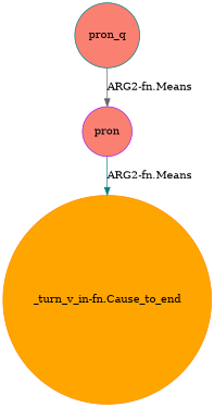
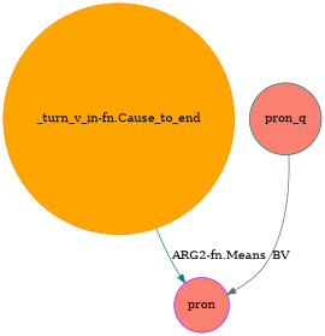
  digraph {
    node [fillcolor=salmon shape=circle style=filled]
    "_turn_v_in-fn.Cause_to_end" [color=darkorange fillcolor=orange]
    pron [color=purple]
    n3 [color=teal label=pron_q]
-   pron -> "_turn_v_in-fn.Cause_to_end" [color=teal label="ARG2-fn.Means"]
-   n3 -> pron [color=gray40 label="ARG2-fn.Means"]
+   "_turn_v_in-fn.Cause_to_end" -> pron [color=teal label="ARG2-fn.Means"]
+   n3 -> pron [color=gray40 label=BV]
  }
